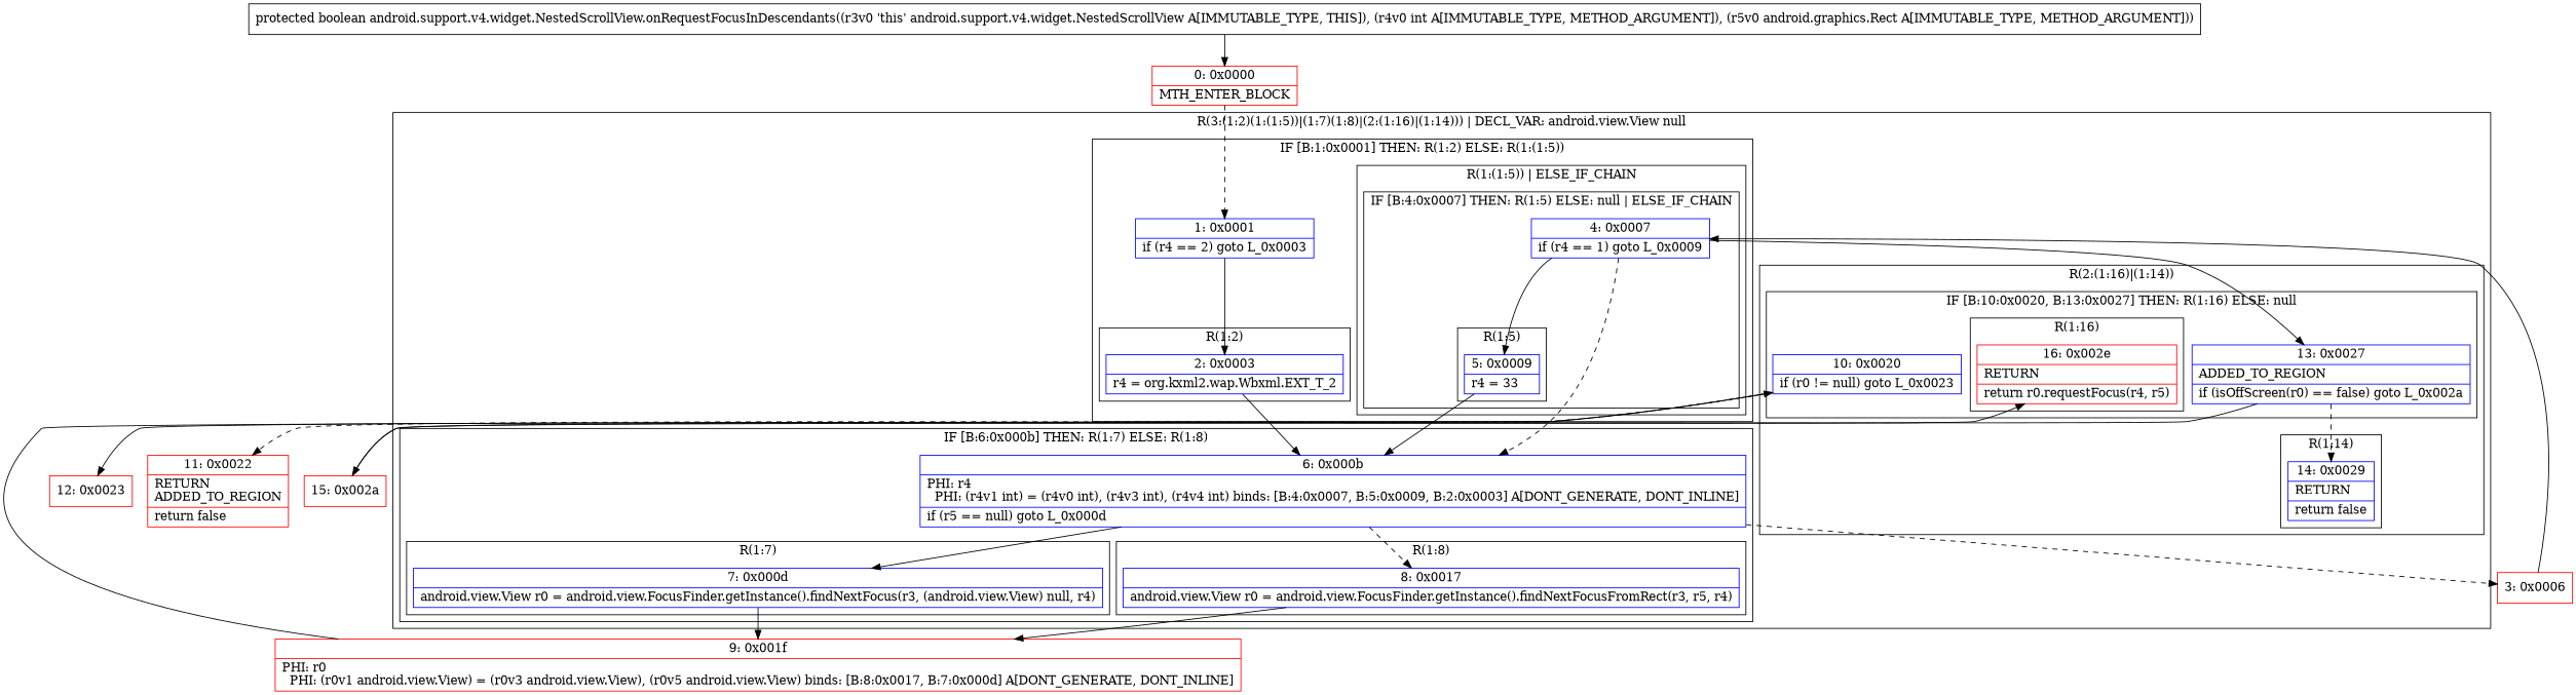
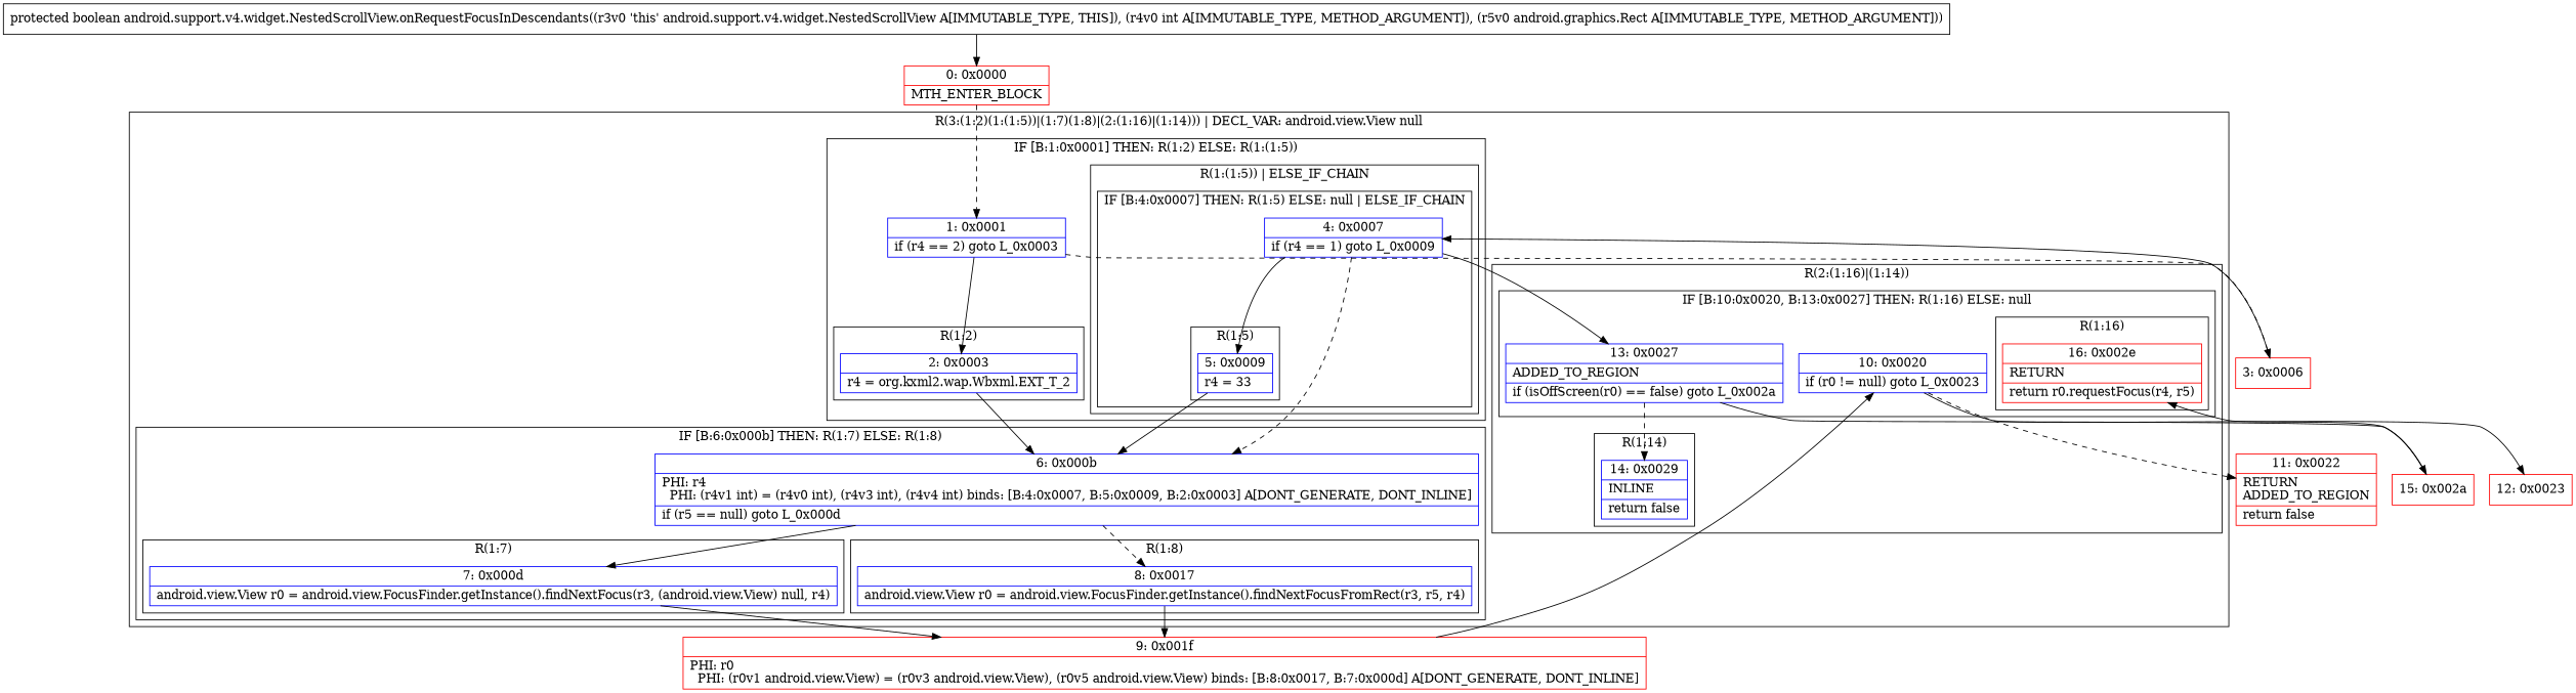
  digraph {
    node [color=blue shape=record]
    n1 [label="{2\:\ 0x0003|r4 = org.kxml2.wap.Wbxml.EXT_T_2\l}"]
    n2 [label="{5\:\ 0x0009|r4 = 33\l}"]
    n3 [label="{4\:\ 0x0007|if (r4 == 1) goto L_0x0009\l}"]
    n4 [label="{1\:\ 0x0001|if (r4 == 2) goto L_0x0003\l}"]
    n5 [label="{7\:\ 0x000d|android.view.View r0 = android.view.FocusFinder.getInstance().findNextFocus(r3, (android.view.View) null, r4)\l}"]
    n6 [label="{8\:\ 0x0017|android.view.View r0 = android.view.FocusFinder.getInstance().findNextFocusFromRect(r3, r5, r4)\l}"]
    n7 [label="{6\:\ 0x000b|PHI: r4 \l  PHI: (r4v1 int) = (r4v0 int), (r4v3 int), (r4v4 int) binds: [B:4:0x0007, B:5:0x0009, B:2:0x0003] A[DONT_GENERATE, DONT_INLINE]\l|if (r5 == null) goto L_0x000d\l}"]
    n8 [color=red label="{16\:\ 0x002e|RETURN\l|return r0.requestFocus(r4, r5)\l}"]
    n9 [label="{10\:\ 0x0020|if (r0 != null) goto L_0x0023\l}"]
    n10 [label="{13\:\ 0x0027|ADDED_TO_REGION\l|if (isOffScreen(r0) == false) goto L_0x002a\l}"]
-   n11 [label="{14\:\ 0x0029|RETURN\l|return false\l}"]
+   n11 [label="{14\:\ 0x0029|INLINE\l|return false\l}"]
    n12 [color=red label="{3\:\ 0x0006}"]
    n13 [color=red label="{9\:\ 0x001f|PHI: r0 \l  PHI: (r0v1 android.view.View) = (r0v3 android.view.View), (r0v5 android.view.View) binds: [B:8:0x0017, B:7:0x000d] A[DONT_GENERATE, DONT_INLINE]\l}"]
    n14 [color=red label="{11\:\ 0x0022|RETURN\lADDED_TO_REGION\l|return false\l}"]
    n15 [color=red label="{12\:\ 0x0023}"]
    n16 [color=red label="{15\:\ 0x002a}"]
    n17 [color=red label="{0\:\ 0x0000|MTH_ENTER_BLOCK\l}"]
    n18 [label="{protected boolean android.support.v4.widget.NestedScrollView.onRequestFocusInDescendants((r3v0 'this' android.support.v4.widget.NestedScrollView A[IMMUTABLE_TYPE, THIS]), (r4v0 int A[IMMUTABLE_TYPE, METHOD_ARGUMENT]), (r5v0 android.graphics.Rect A[IMMUTABLE_TYPE, METHOD_ARGUMENT])) }" color=""]
    subgraph cluster_1 {
      label="R(3:(1:2)(1:(1:5))|(1:7)(1:8)|(2:(1:16)|(1:14))) | DECL_VAR: android.view.View null\l"
      subgraph cluster_2 {
        label="IF [B:1:0x0001] THEN: R(1:2) ELSE: R(1:(1:5))"
        n4
        subgraph cluster_3 {
          label="R(1:2)"
          n1
        }
        subgraph cluster_4 {
          label="R(1:(1:5)) | ELSE_IF_CHAIN\l"
          subgraph cluster_5 {
            label="IF [B:4:0x0007] THEN: R(1:5) ELSE: null | ELSE_IF_CHAIN\l"
            n3
            subgraph cluster_6 {
              label="R(1:5)"
              n2
            }
          }
        }
      }
      subgraph cluster_7 {
        label="IF [B:6:0x000b] THEN: R(1:7) ELSE: R(1:8)"
        n7
        subgraph cluster_8 {
          label="R(1:7)"
          n5
        }
        subgraph cluster_9 {
          label="R(1:8)"
          n6
        }
      }
      subgraph cluster_10 {
        label="R(2:(1:16)|(1:14))"
        subgraph cluster_11 {
          label="IF [B:10:0x0020, B:13:0x0027] THEN: R(1:16) ELSE: null"
          n9
          n10
          subgraph cluster_12 {
            label="R(1:16)"
            n8
          }
        }
        subgraph cluster_13 {
          label="R(1:14)"
          n11
        }
      }
    }
    n1 -> n7
    n2 -> n7
    n3 -> n2
    n3 -> n7 [style=dashed]
    n3 -> n10
    n4 -> n1
-   n7 -> n12 [style=dashed]
+   n4 -> n12 [style=dashed]
    n5 -> n13
    n6 -> n13
    n7 -> n5
    n7 -> n6 [style=dashed]
    n9 -> n14 [style=dashed]
    n9 -> n15
    n10 -> n11 [style=dashed]
    n10 -> n16
    n12 -> n3
    n13 -> n9
    n16 -> n8
    n17 -> n4 [style=dashed]
    n18 -> n17
  }
